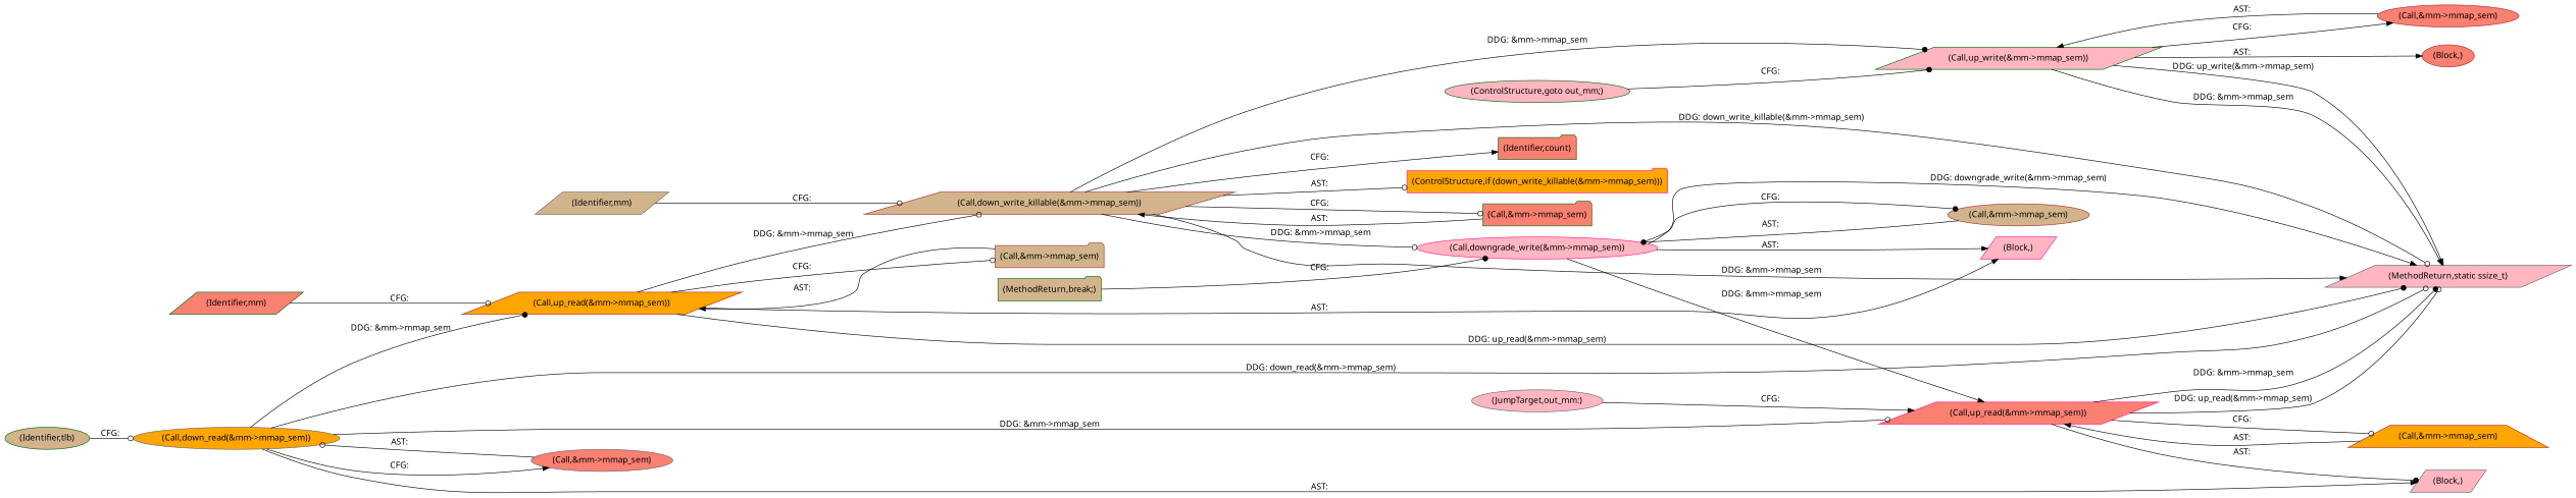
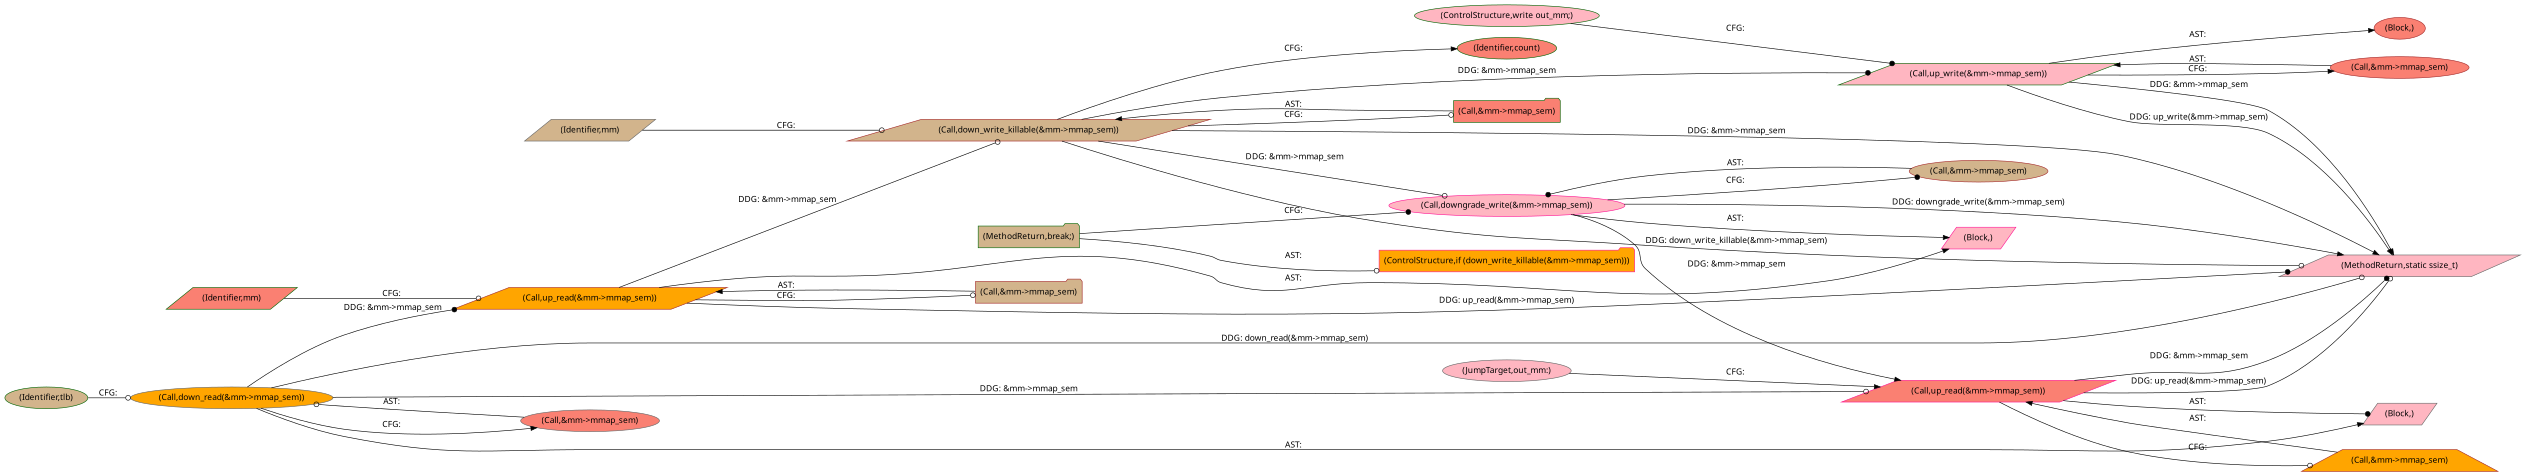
  digraph {
    fontname="Noto Sans"
    rankdir=LR
    node [color=brown fillcolor=lightpink fontname="Noto Sans" shape=parallelogram style=filled]
    edge [arrowhead=normal fontname="Noto Sans"]
    n1 [fillcolor=tan label="(Call,down_write_killable(&mm->mmap_sem))"]
    n2 [color=darkgreen label="(Call,up_write(&mm->mmap_sem))"]
    n3 [color=deeppink label="(Call,downgrade_write(&mm->mmap_sem))" shape=ellipse]
    n4 [color=gray40 label="(MethodReturn,static ssize_t)"]
    n5 [color=deeppink fillcolor=orange label="(ControlStructure,if (down_write_killable(&mm->mmap_sem)))" shape=folder]
    n6 [color=darkgreen fillcolor=salmon label="(Call,&mm->mmap_sem)" shape=folder]
-   n7 [color=darkgreen fillcolor=salmon label="(Identifier,count)" shape=folder]
+   n7 [color=darkgreen fillcolor=salmon label="(Identifier,count)" shape=ellipse]
    n8 [fillcolor=salmon label="(Call,&mm->mmap_sem)" shape=ellipse]
    n9 [fillcolor=salmon label="(Block,)" shape=ellipse]
    n10 [color=deeppink label="(Block,)"]
    n11 [color=deeppink fillcolor=salmon label="(Call,up_read(&mm->mmap_sem))"]
    n12 [fillcolor=tan label="(Call,&mm->mmap_sem)" shape=ellipse]
    n13 [fillcolor=orange label="(Call,up_read(&mm->mmap_sem))"]
    n14 [fillcolor=tan label="(Call,&mm->mmap_sem)" shape=folder]
    n15 [color=gray40 fillcolor=orange label="(Call,down_read(&mm->mmap_sem))" shape=ellipse]
    n16 [color=gray40 fillcolor=salmon label="(Call,&mm->mmap_sem)" shape=ellipse]
    n17 [color=gray40 label="(Block,)"]
    n18 [fillcolor=orange label="(Call,&mm->mmap_sem)" shape=trapezium]
    n19 [color=darkgreen fillcolor=tan label="(Identifier,tlb)" shape=ellipse]
    n20 [color=gray40 label="(JumpTarget,out_mm:)" shape=ellipse]
    n21 [color=gray40 fillcolor=tan label="(Identifier,mm)"]
-   n22 [color=darkgreen label="(ControlStructure,goto out_mm;)" shape=ellipse]
+   n22 [color=darkgreen label="(ControlStructure,write out_mm;)" shape=ellipse]
    n23 [color=darkgreen fillcolor=tan label="(MethodReturn,break;)" shape=folder]
    n24 [color=darkgreen fillcolor=salmon label="(Identifier,mm)"]
    n1 -> n2 [arrowhead=dot label="DDG: &mm->mmap_sem"]
    n1 -> n3 [arrowhead=odot label="DDG: &mm->mmap_sem"]
    n1 -> n4 [label="DDG: &mm->mmap_sem"]
    n1 -> n4 [arrowhead=odot label="DDG: down_write_killable(&mm->mmap_sem)"]
-   n1 -> n5 [arrowhead=odot label="AST: "]
+   n23 -> n5 [arrowhead=odot label="AST: "]
    n1 -> n6 [arrowhead=odot label="CFG: "]
    n1 -> n7 [label="CFG: "]
    n2 -> n4 [label="DDG: &mm->mmap_sem"]
    n2 -> n4 [label="DDG: up_write(&mm->mmap_sem)"]
    n2 -> n8 [label="CFG: "]
    n2 -> n9 [label="AST: "]
    n3 -> n4 [label="DDG: downgrade_write(&mm->mmap_sem)"]
    n3 -> n10 [label="AST: "]
    n3 -> n11 [label="DDG: &mm->mmap_sem"]
    n3 -> n12 [arrowhead=dot label="CFG: "]
    n6 -> n1 [label="AST: "]
    n8 -> n2 [label="AST: "]
    n11 -> n4 [arrowhead=dot label="DDG: &mm->mmap_sem"]
    n11 -> n4 [arrowhead=odot label="DDG: up_read(&mm->mmap_sem)"]
    n11 -> n17 [arrowhead=dot label="AST: "]
    n11 -> n18 [arrowhead=odot label="CFG: "]
    n12 -> n3 [arrowhead=dot label="AST: "]
    n13 -> n1 [arrowhead=odot label="DDG: &mm->mmap_sem"]
    n13 -> n4 [arrowhead=dot label="DDG: up_read(&mm->mmap_sem)"]
    n13 -> n10 [label="AST: "]
    n13 -> n14 [arrowhead=odot label="CFG: "]
    n14 -> n13 [label="AST: "]
    n15 -> n4 [arrowhead=odot label="DDG: down_read(&mm->mmap_sem)"]
    n15 -> n11 [arrowhead=odot label="DDG: &mm->mmap_sem"]
    n15 -> n13 [arrowhead=dot label="DDG: &mm->mmap_sem"]
    n15 -> n16 [label="CFG: "]
    n15 -> n17 [label="AST: "]
    n16 -> n15 [arrowhead=odot label="AST: "]
    n18 -> n11 [label="AST: "]
    n19 -> n15 [arrowhead=odot label="CFG: "]
    n20 -> n11 [label="CFG: "]
    n21 -> n1 [arrowhead=odot label="CFG: "]
    n22 -> n2 [arrowhead=dot label="CFG: "]
    n23 -> n3 [arrowhead=dot label="CFG: "]
    n24 -> n13 [arrowhead=odot label="CFG: "]
  }
